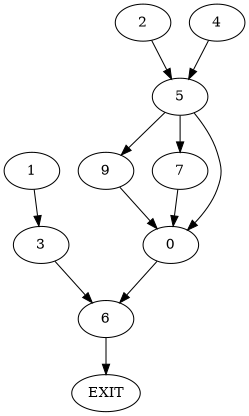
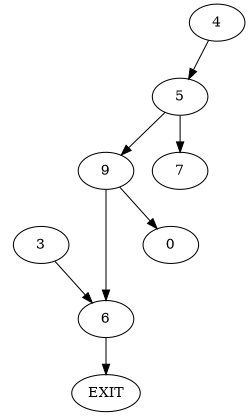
  digraph {
-   1
    3
    n3 [label=EXIT]
-   2
    5
    6
    4
    9
    7
    n10 [label=0]
-   1 -> 3
    3 -> 6
-   2 -> 5
    5 -> 9
    5 -> 7
-   5 -> n10
    6 -> n3
    4 -> 5
    9 -> n10
-   7 -> n10
-   n10 -> 6
+   9 -> 6
  }
